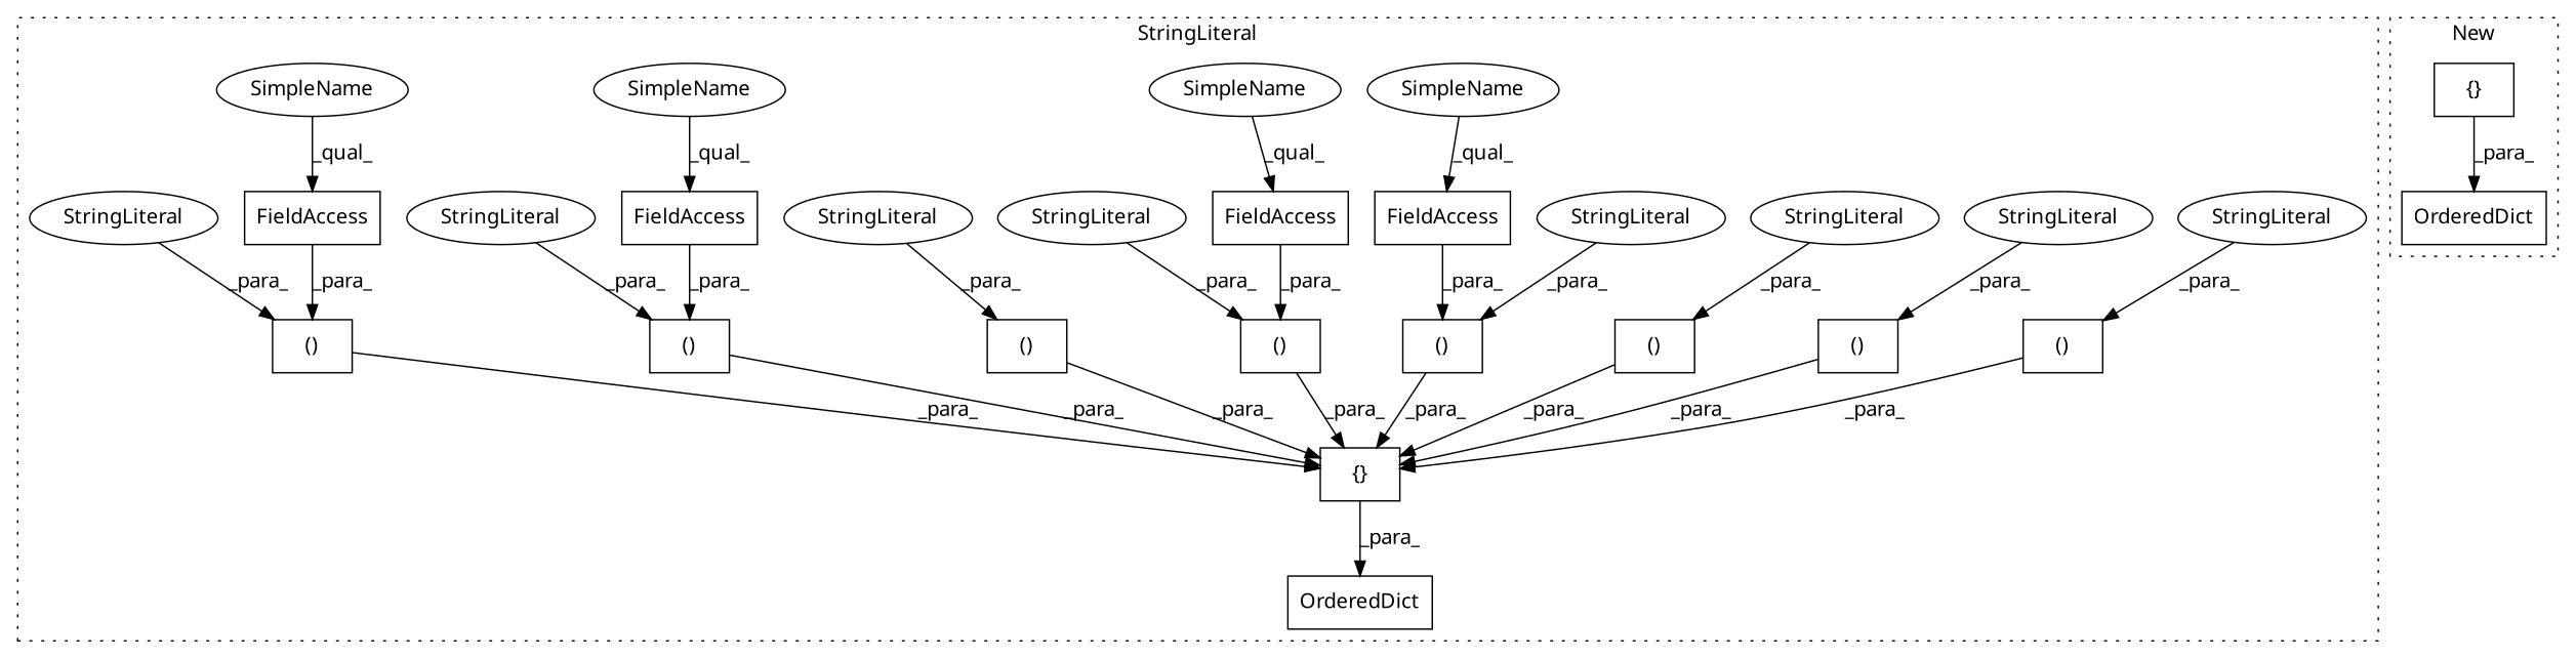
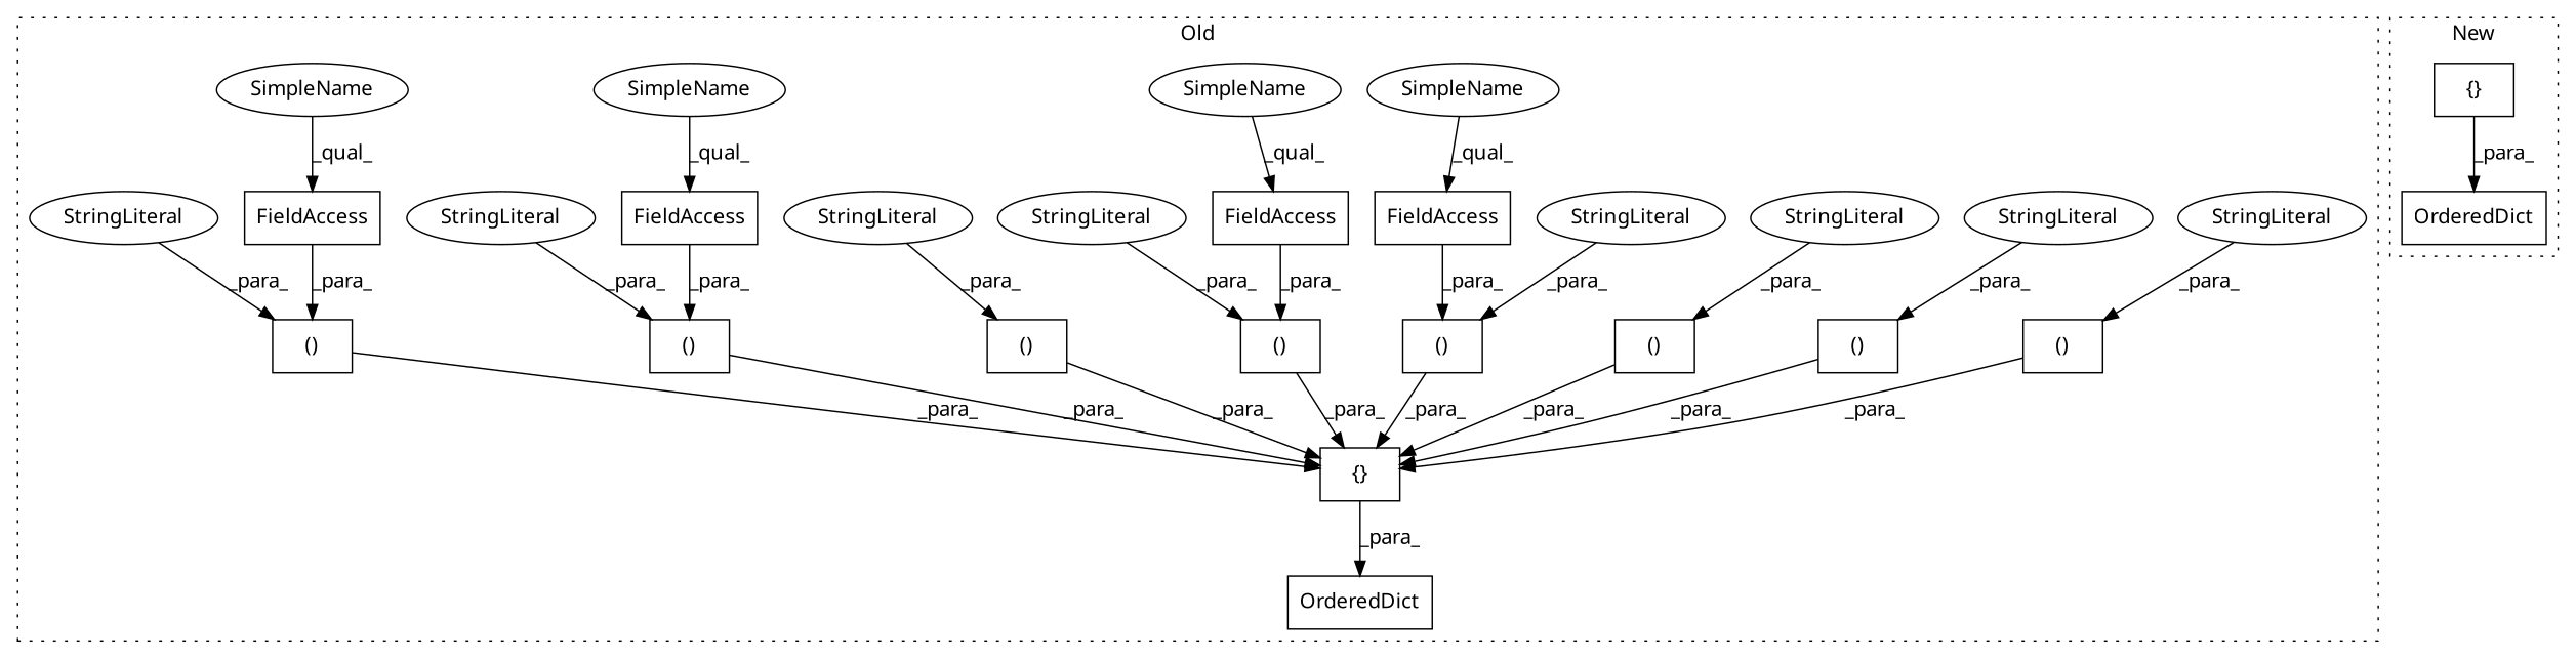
  digraph {
    fontname="Noto Sans"
    node [a=106 l=11 s=1329 shape=box fontname="Noto Sans"]
    edge [fontname="Noto Sans"]
    n1 [a=32 l="12,1" label=OrderedDict s="392,1751"]
    n2 [l=134 label="()"]
    n3 [a=45 l=56 label=StringLiteral shape=ellipse]
    n4 [l=109 label="()" s=419]
    n5 [a=45 l=43 label=StringLiteral s=419 shape=ellipse]
    n6 [a=4 l="6,2" label="{}" s="413,1749"]
    n7 [l=143 label="()" s=535]
    n8 [a=45 l=60 label=StringLiteral s=535 shape=ellipse]
    n9 [l=131 label="()" s=685]
    n10 [a=45 l=54 label=StringLiteral s=685 shape=ellipse]
    n11 [l=189 label="()" s=931]
    n12 [a=45 l=83 label=StringLiteral s=931 shape=ellipse]
    n13 [a=22 l=53 label=FieldAccess s=475]
    n14 [l=100 label="()" s=1222]
    n15 [a=45 l=39 label=StringLiteral s=1222 shape=ellipse]
    n16 [l=101 label="()" s=823]
    n17 [a=45 l=39 label=StringLiteral s=823 shape=ellipse]
    n18 [l=88 label="()" s=1127]
    n19 [a=22 l=64 label=FieldAccess s=752]
    n20 [a=22 l=49 label=FieldAccess s=875]
    n21 [a=22 l=70 label=FieldAccess s=608]
    n22 [a=45 l=33 label=StringLiteral s=1127 shape=ellipse]
    n23 [a=42 label=SimpleName s=875 shape=ellipse]
    n24 [a=42 label=SimpleName s=475 shape=ellipse]
    n25 [a=42 label=SimpleName s=608 shape=ellipse]
    n26 [a=42 label=SimpleName s=752 shape=ellipse]
    n27 [a=32 l="12,1" label=OrderedDict s="392,1855"]
    n28 [a=4 l="6,2" label="{}" s="413,1853"]
    subgraph cluster_1 {
-     label=StringLiteral
+     label=Old
      style=dotted
      n1
      n2
      n3
      n4
      n5
      n6
      n7
      n8
      n9
      n10
      n11
      n12
      n13
      n14
      n15
      n16
      n17
      n18
      n19
      n20
      n21
      n22
      n23
      n24
      n25
      n26
    }
    subgraph cluster_2 {
      label=New
      style=dotted
      n27
      n28
    }
    n2 -> n6 [label=_para_]
    n3 -> n2 [label=_para_]
    n4 -> n6 [label=_para_]
    n5 -> n4 [label=_para_]
    n6 -> n1 [label=_para_]
    n7 -> n6 [label=_para_]
    n8 -> n7 [label=_para_]
    n9 -> n6 [label=_para_]
    n10 -> n9 [label=_para_]
    n11 -> n6 [label=_para_]
    n12 -> n11 [label=_para_]
    n13 -> n4 [label=_para_]
    n14 -> n6 [label=_para_]
    n15 -> n14 [label=_para_]
    n16 -> n6 [label=_para_]
    n17 -> n16 [label=_para_]
    n18 -> n6 [label=_para_]
    n19 -> n9 [label=_para_]
    n20 -> n16 [label=_para_]
    n21 -> n7 [label=_para_]
    n22 -> n18 [label=_para_]
    n23 -> n20 [label=_qual_]
    n24 -> n13 [label=_qual_]
    n25 -> n21 [label=_qual_]
    n26 -> n19 [label=_qual_]
    n28 -> n27 [label=_para_]
  }
